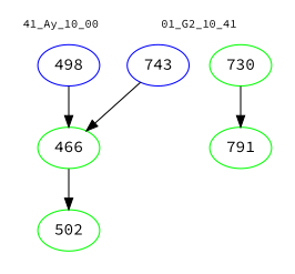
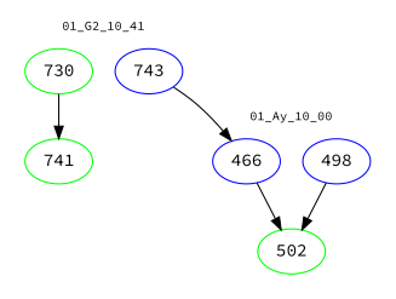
  digraph {
    fontname="Source Code Pro"
    node [color=green fontname="Source Code Pro"]
    edge [color=black fontname="Source Code Pro"]
    n1 [color=blue label=498]
-   n2 [label=466]
+   n2 [color=blue label=466]
    n3 [label=502]
    n4 [color=blue label=743]
    n5 [label=730]
-   n6 [label=791]
+   n6 [label=741]
    subgraph cluster_1 {
      color=white
      fontsize=10
-     label="41_Ay_10_00"
+     label="01_Ay_10_00"
      n1
      n2
      n3
    }
    subgraph cluster_2 {
      color=white
      fontsize=10
      label="01_G2_10_41"
      n4
      n5
      n6
    }
-   n1 -> n2
+   n1 -> n3
    n2 -> n3
    n4 -> n2
    n5 -> n6
  }
